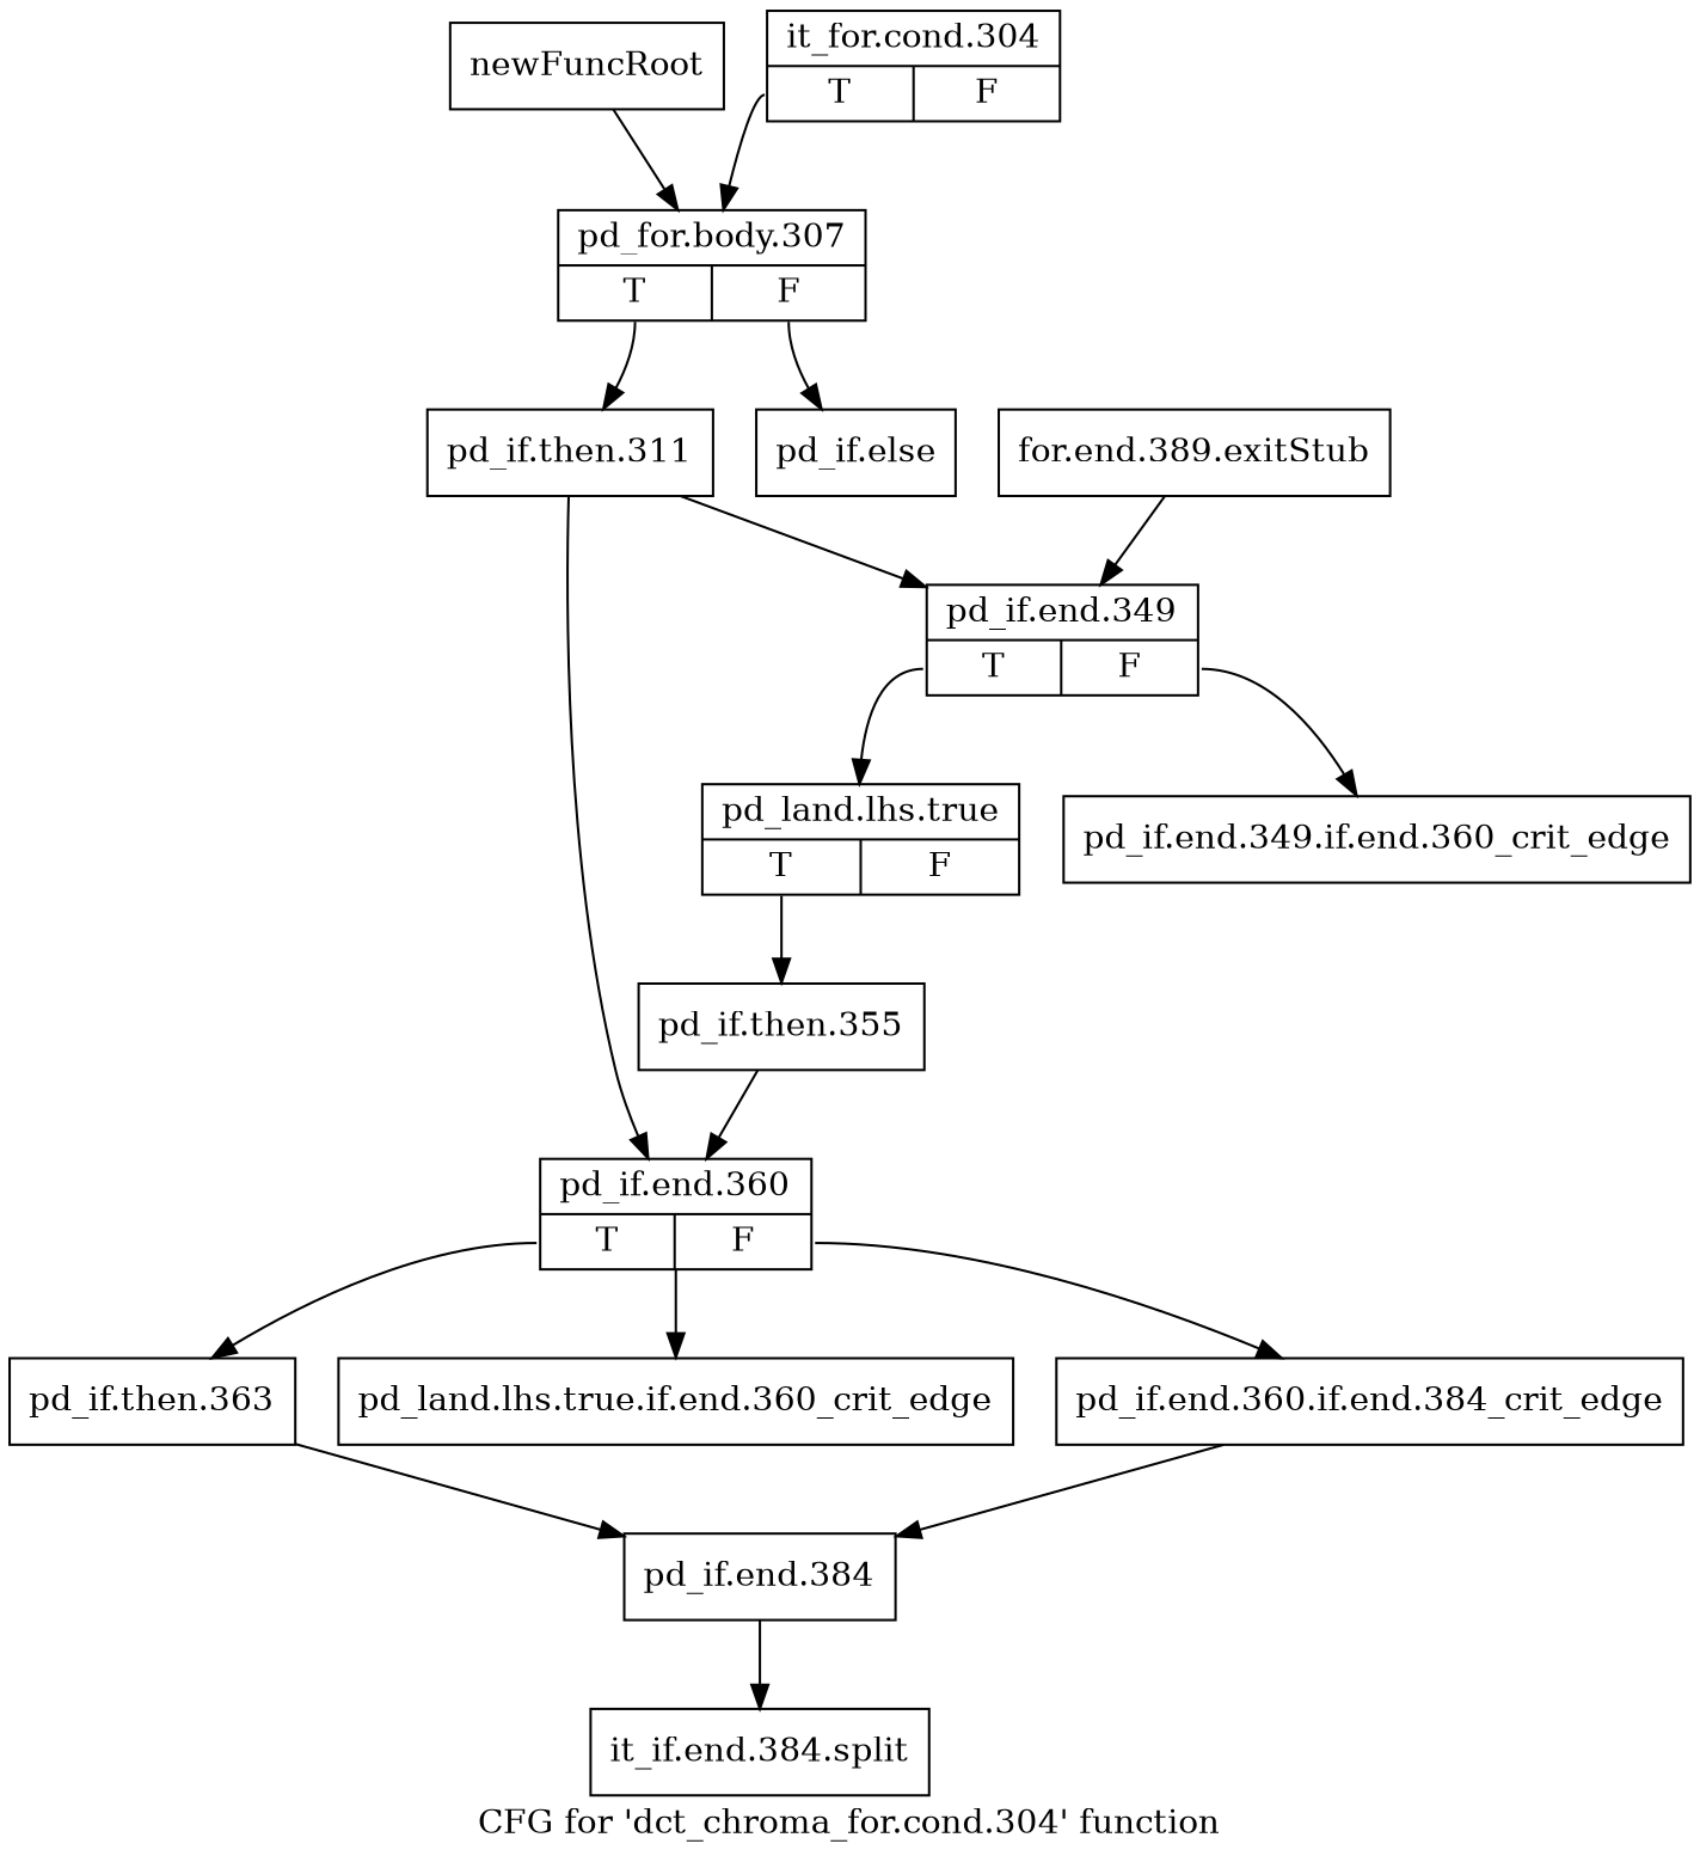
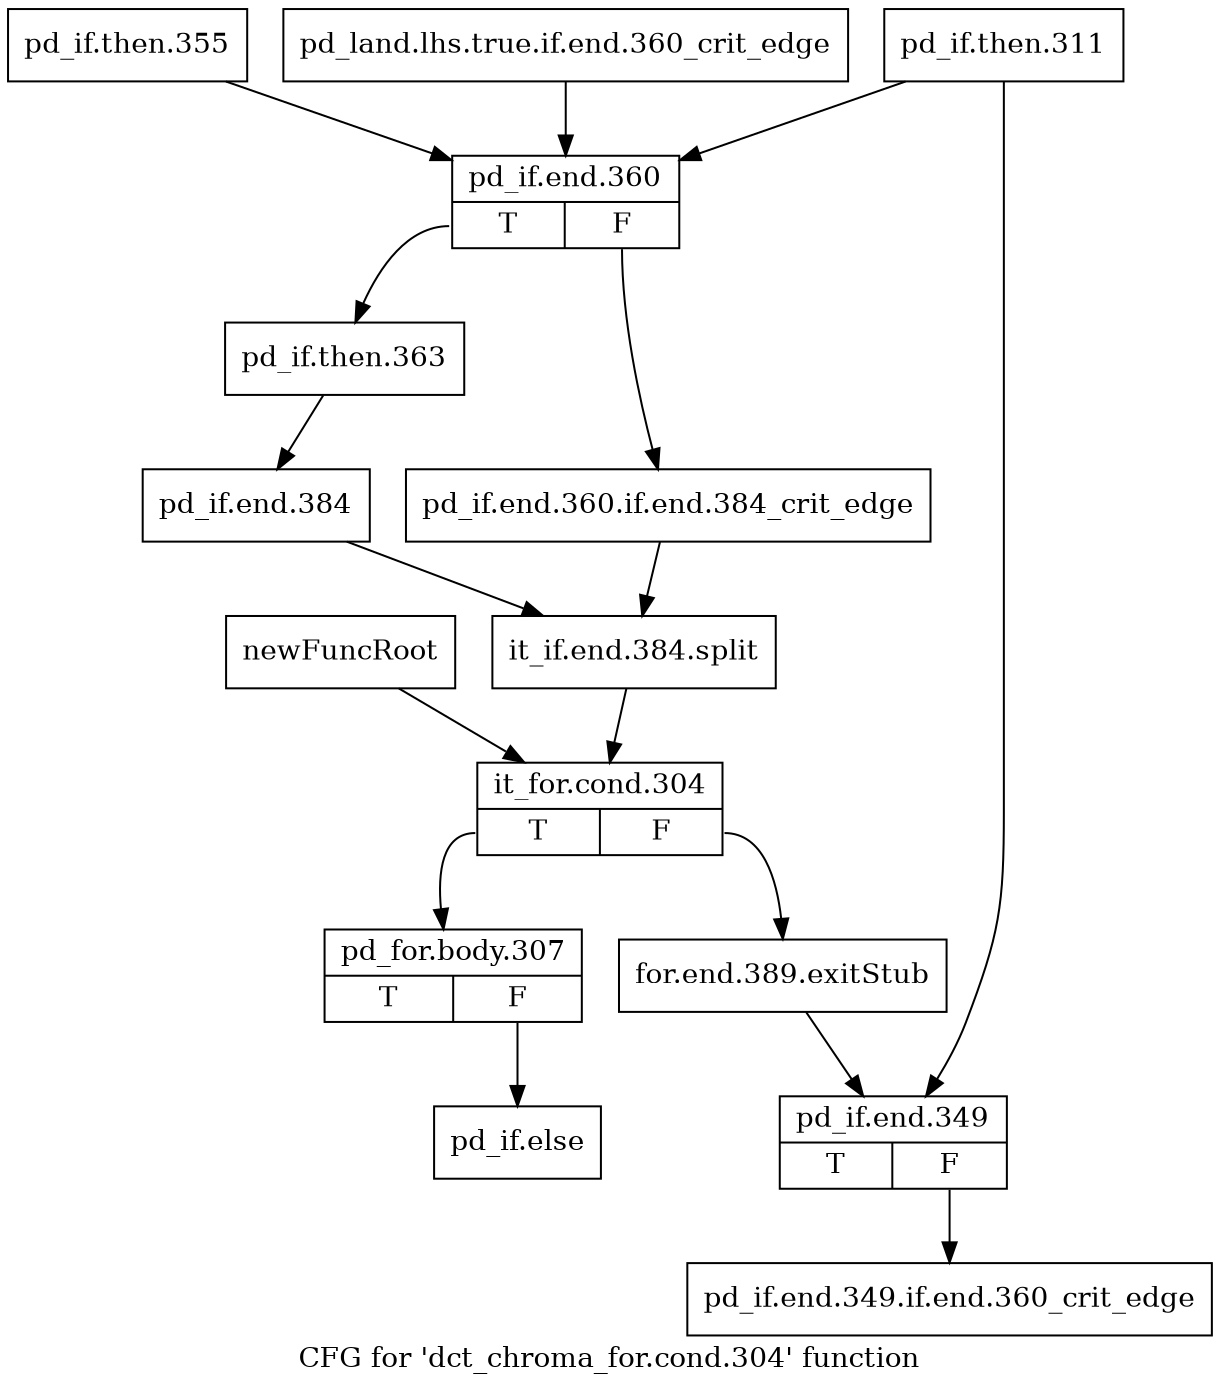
  digraph {
    label="CFG for 'dct_chroma_for.cond.304' function"
    node [shape=record]
    n1 [label="{newFuncRoot}"]
    n2 [label="{it_for.cond.304|{<s0>T|<s1>F}}"]
    n3 [label="{for.end.389.exitStub}"]
    n4 [label="{pd_for.body.307|{<s0>T|<s1>F}}"]
    n5 [label="{pd_if.end.349|{<s0>T|<s1>F}}"]
    n6 [label="{pd_if.then.311}"]
    n7 [label="{pd_if.else}"]
    n8 [label="{pd_if.end.360|{<s0>T|<s1>F}}"]
-   n9 [label="{pd_land.lhs.true|{<s0>T|<s1>F}}"]
    n10 [label="{pd_if.end.349.if.end.360_crit_edge}"]
    n11 [label="{pd_if.then.355}"]
    n12 [label="{pd_land.lhs.true.if.end.360_crit_edge}"]
    n13 [label="{pd_if.then.363}"]
    n14 [label="{pd_if.end.360.if.end.384_crit_edge}"]
    n15 [label="{pd_if.end.384}"]
    n16 [label="{it_if.end.384.split}"]
-   n1 -> n4
+   n1 -> n2
+   n2 -> n3 [tailport=s1]
    n2 -> n4 [tailport=s0]
    n3 -> n5
-   n4 -> n6 [tailport=s0]
    n4 -> n7 [tailport=s1]
-   n5 -> n9 [tailport=s0]
    n5 -> n10 [tailport=s1]
    n6 -> n5
    n6 -> n8
    n8 -> n13 [tailport=s0]
    n8 -> n14 [tailport=s1]
-   n9 -> n11 [tailport=s0]
    n11 -> n8
-   n8 -> n12
+   n12 -> n8
    n13 -> n15
-   n14 -> n15
+   n14 -> n16
    n15 -> n16
+   n16 -> n2
  }
